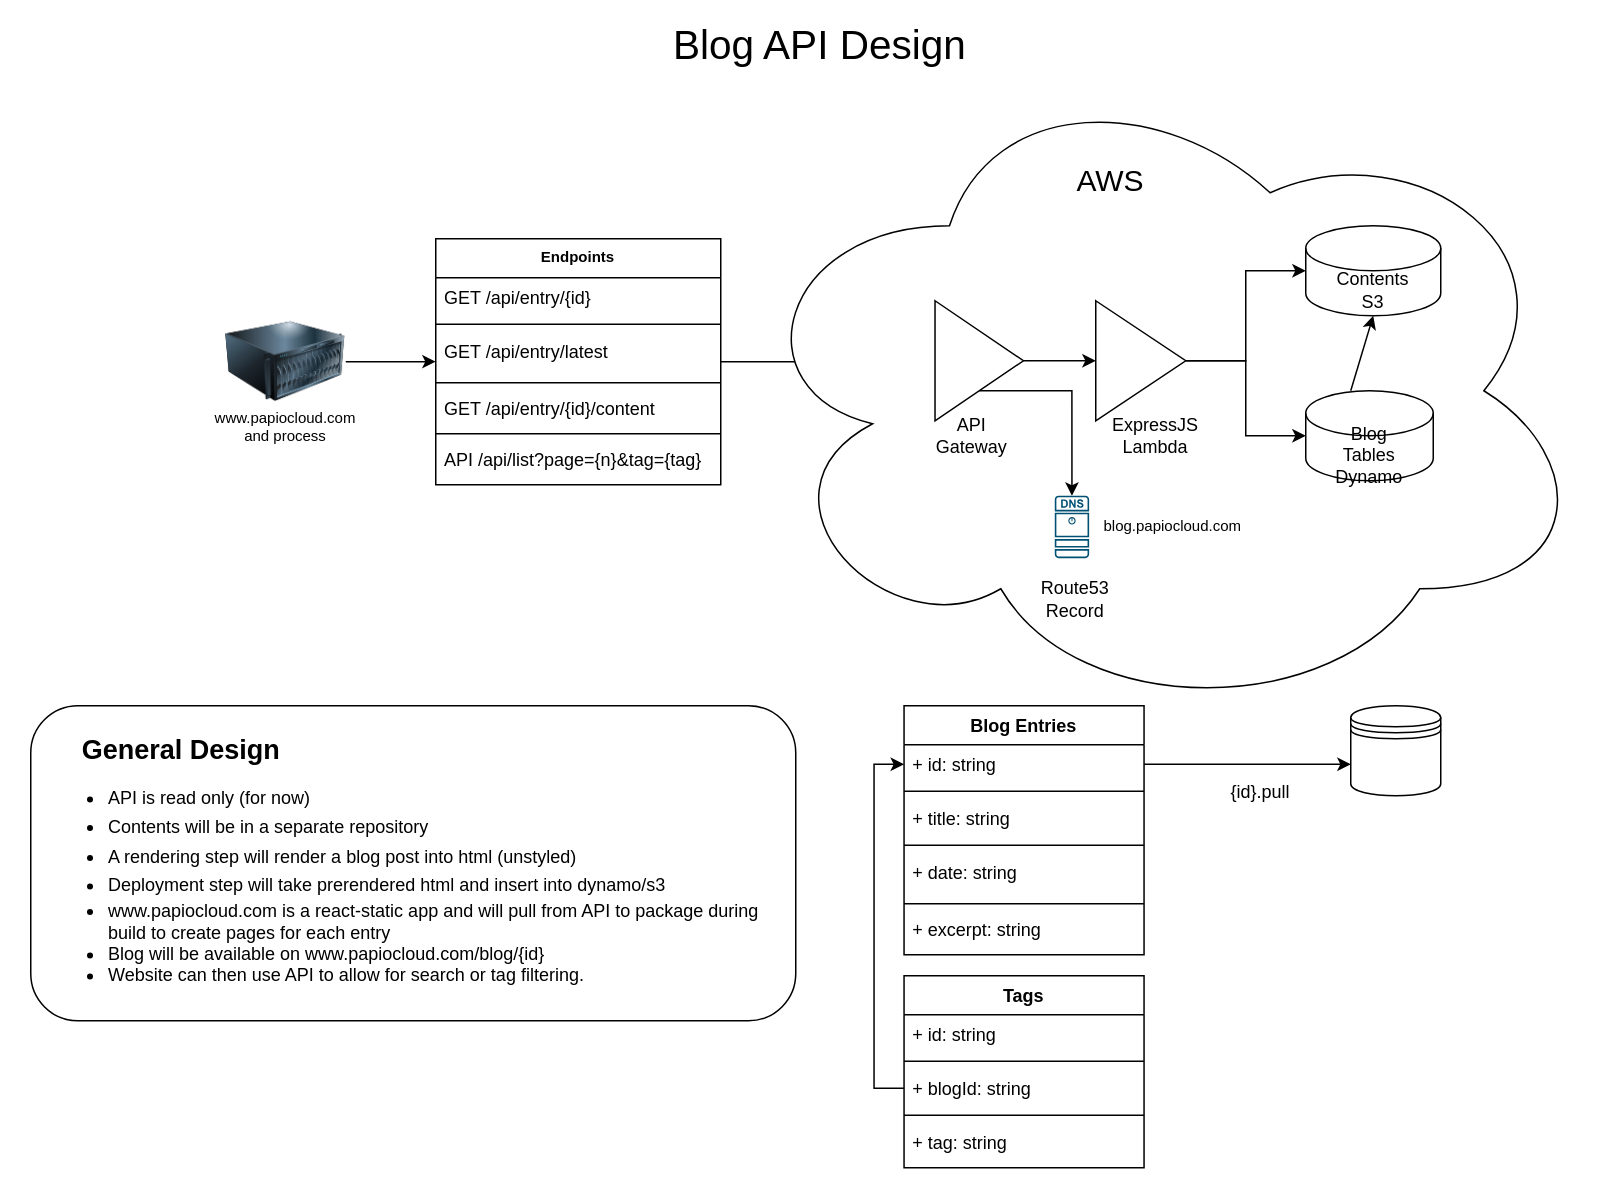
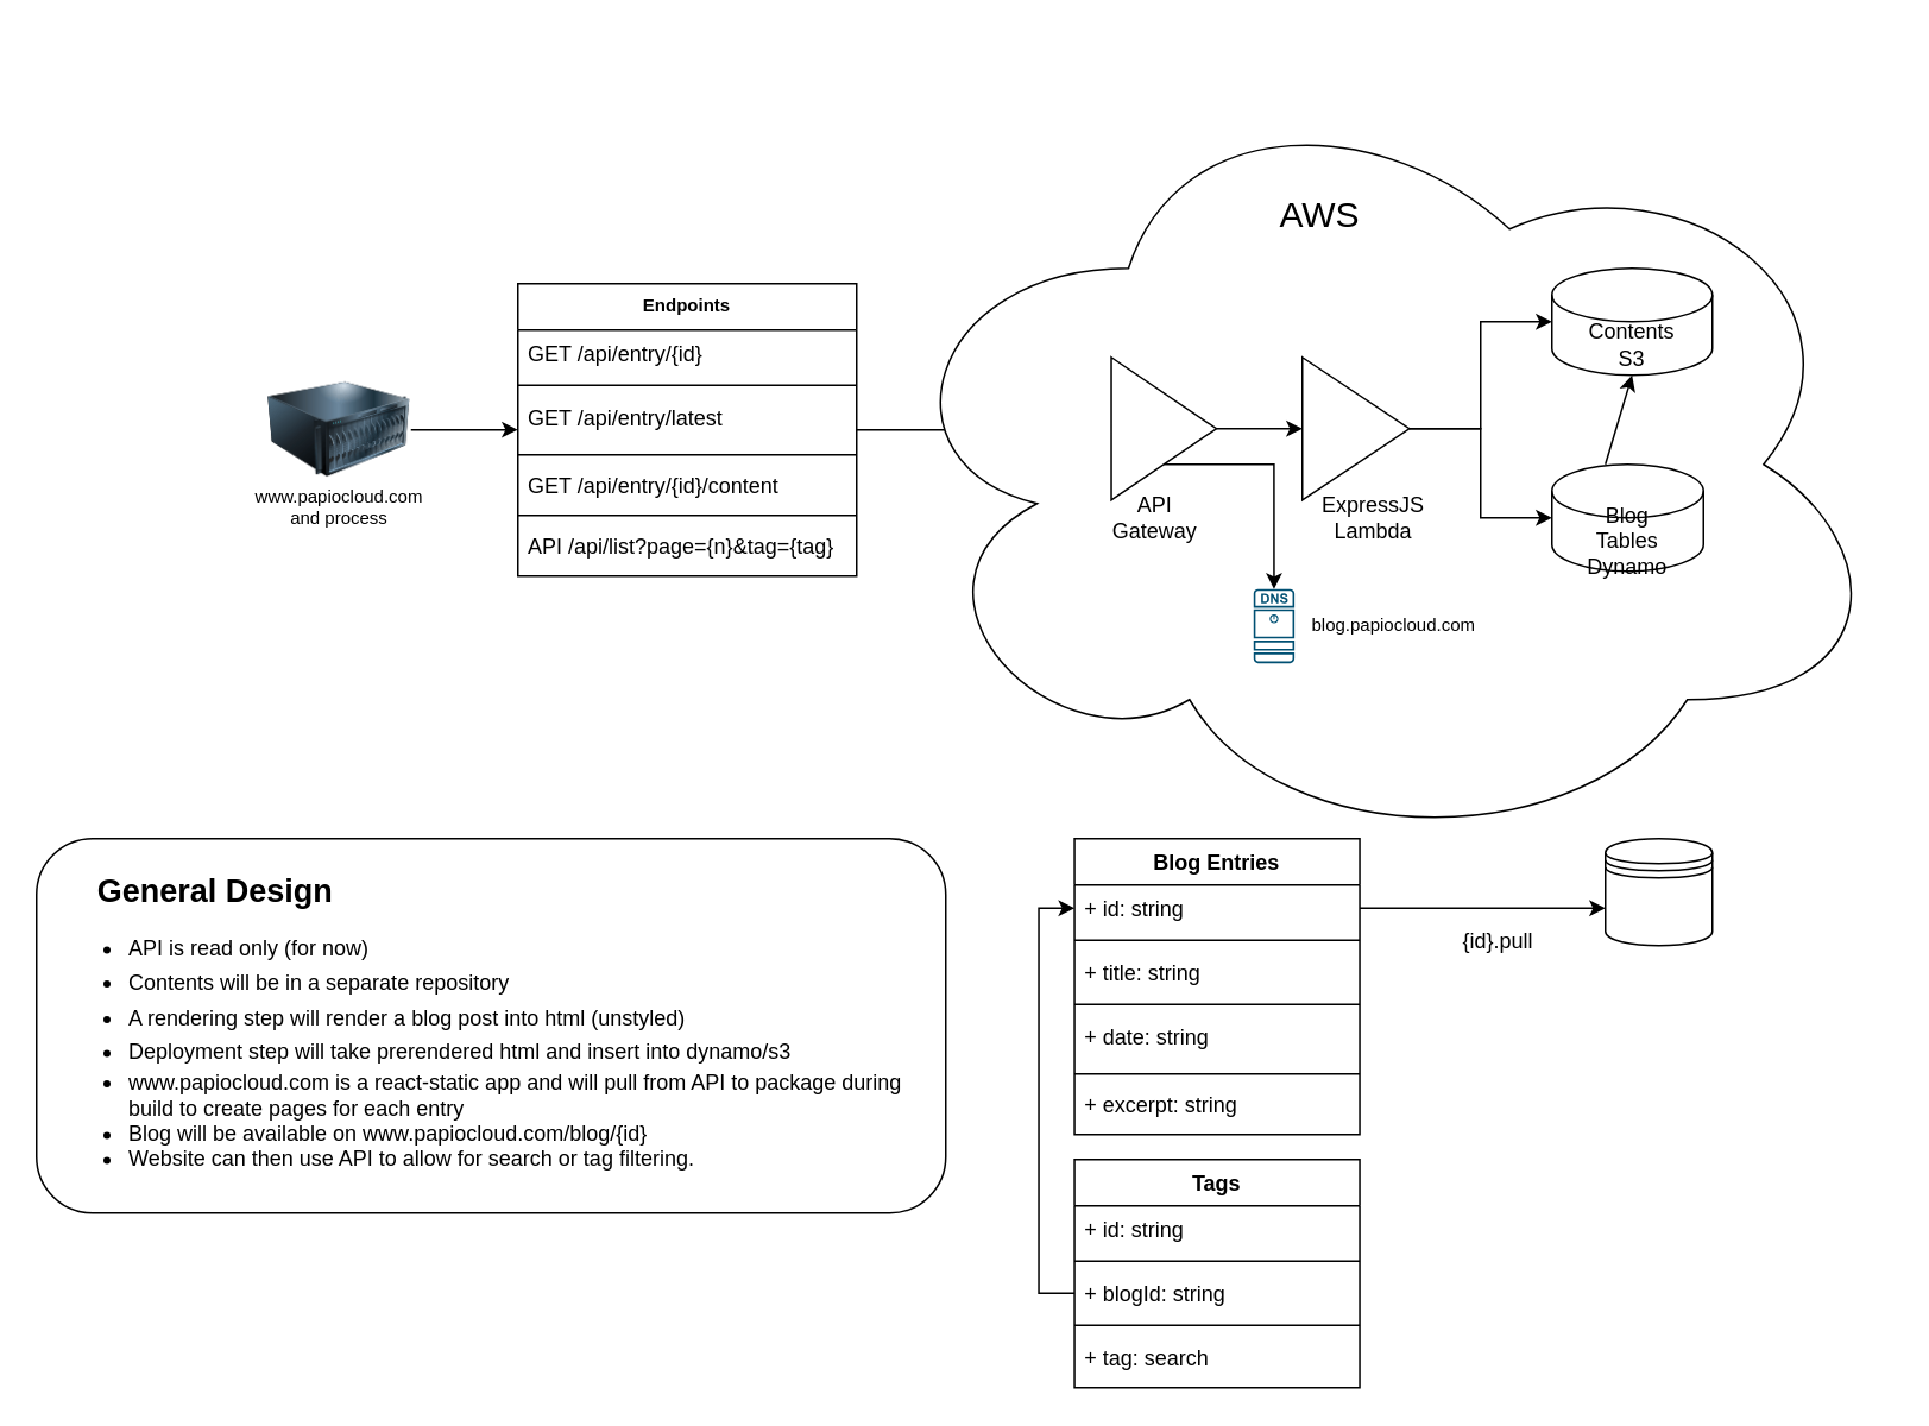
  <mxCell id="0" />
  <mxCell id="1" parent="0" />
  <mxCell id="2" style="edgeStyle=orthogonalEdgeStyle;rounded=0;orthogonalLoop=1;jettySize=auto;html=1;entryX=0;entryY=0.5;entryDx=0;entryDy=0;fontSize=10;" parent="1" source="4" target="37" edge="1"><mxGeometry relative="1" as="geometry" /></mxCell>
  <mxCell id="3" value="" style="group" parent="1" vertex="1" connectable="0"><mxGeometry x="180" y="158.62" width="300" height="164" as="geometry" /></mxCell>
  <mxCell id="4" value="Endpoints" style="swimlane;fontStyle=1;align=center;verticalAlign=top;childLayout=stackLayout;horizontal=1;startSize=26;horizontalStack=0;resizeParent=1;resizeParentMax=0;resizeLast=0;collapsible=1;marginBottom=0;fontSize=10;" parent="3" vertex="1"><mxGeometry x="110" width="190" height="164" as="geometry" /></mxCell>
  <mxCell id="5" value="GET /api/entry/{id}" style="text;strokeColor=none;fillColor=none;align=left;verticalAlign=top;spacingLeft=4;spacingRight=4;overflow=hidden;rotatable=0;points=[[0,0.5],[1,0.5]];portConstraint=eastwest;opacity=0;" parent="4" vertex="1"><mxGeometry y="26" width="190" height="26" as="geometry" /></mxCell>
  <mxCell id="6" value="" style="line;strokeWidth=1;rotatable=0;dashed=0;labelPosition=right;align=left;verticalAlign=middle;spacingTop=0;spacingLeft=6;points=[];portConstraint=eastwest;fontSize=10;" parent="4" vertex="1"><mxGeometry y="52" width="190" height="10" as="geometry" /></mxCell>
  <mxCell id="7" value="GET /api/entry/latest" style="text;strokeColor=none;fillColor=none;spacingLeft=4;spacingRight=4;overflow=hidden;rotatable=0;points=[[0,0.5],[1,0.5]];portConstraint=eastwest;fontSize=12;align=left;opacity=0;" parent="4" vertex="1"><mxGeometry y="62" width="190" height="30" as="geometry" /></mxCell>
  <mxCell id="8" value="" style="line;strokeWidth=1;fillColor=none;align=left;verticalAlign=middle;spacingTop=-1;spacingLeft=3;spacingRight=3;rotatable=0;labelPosition=right;points=[];portConstraint=eastwest;" parent="4" vertex="1"><mxGeometry y="92" width="190" height="8" as="geometry" /></mxCell>
  <mxCell id="9" value="GET /api/entry/{id}/content" style="text;strokeColor=none;fillColor=none;align=left;verticalAlign=top;spacingLeft=4;spacingRight=4;overflow=hidden;rotatable=0;points=[[0,0.5],[1,0.5]];portConstraint=eastwest;opacity=0;" parent="4" vertex="1"><mxGeometry y="100" width="190" height="26" as="geometry" /></mxCell>
  <mxCell id="10" value="" style="line;strokeWidth=1;fillColor=none;align=left;verticalAlign=middle;spacingTop=-1;spacingLeft=3;spacingRight=3;rotatable=0;labelPosition=right;points=[];portConstraint=eastwest;fontSize=10;" parent="4" vertex="1"><mxGeometry y="126" width="190" height="8" as="geometry" /></mxCell>
  <mxCell id="11" value="API /api/list?page={n}&amp;tag={tag}" style="text;strokeColor=none;fillColor=none;spacingLeft=4;spacingRight=4;overflow=hidden;rotatable=0;points=[[0,0.5],[1,0.5]];portConstraint=eastwest;fontSize=12;opacity=0;" parent="4" vertex="1"><mxGeometry y="134" width="190" height="30" as="geometry" /></mxCell>
  <mxCell id="12" style="edgeStyle=orthogonalEdgeStyle;rounded=0;orthogonalLoop=1;jettySize=auto;html=1;entryX=0;entryY=0.5;entryDx=0;entryDy=0;fontSize=10;exitX=1;exitY=0.5;exitDx=0;exitDy=0;" parent="3" source="15" target="4" edge="1"><mxGeometry relative="1" as="geometry"><mxPoint x="75.6" y="82.08" as="sourcePoint" /></mxGeometry></mxCell>
  <mxCell id="13" value="" style="group" parent="3" vertex="1" connectable="0"><mxGeometry x="-30" y="42" width="80" height="97.38" as="geometry" /></mxCell>
  <mxCell id="14" value="www.papiocloud.com and process" style="text;html=1;strokeColor=none;fillColor=none;align=center;verticalAlign=middle;whiteSpace=wrap;rounded=0;fontSize=10;" parent="13" vertex="1"><mxGeometry x="20" y="69.38" width="40" height="28" as="geometry" /></mxCell>
  <mxCell id="15" value="" style="image;html=1;image=img/lib/clip_art/computers/Server_128x128.png;fontSize=12;strokeColor=#000000;align=left;" parent="13" vertex="1"><mxGeometry width="80" height="80" as="geometry" /></mxCell>
  <mxCell id="16" value="Blog Entries" style="swimlane;fontStyle=1;align=center;verticalAlign=top;childLayout=stackLayout;horizontal=1;startSize=26;horizontalStack=0;resizeParent=1;resizeParentMax=0;resizeLast=0;collapsible=1;marginBottom=0;fontSize=12;" parent="1" vertex="1"><mxGeometry x="602.2" y="470" width="160" height="166" as="geometry" /></mxCell>
  <mxCell id="17" value="+ id: string" style="text;strokeColor=none;fillColor=none;align=left;verticalAlign=top;spacingLeft=4;spacingRight=4;overflow=hidden;rotatable=0;points=[[0,0.5],[1,0.5]];portConstraint=eastwest;opacity=0;" parent="16" vertex="1"><mxGeometry y="26" width="160" height="26" as="geometry" /></mxCell>
  <mxCell id="18" value="" style="line;strokeWidth=1;rotatable=0;dashed=0;labelPosition=right;align=left;verticalAlign=middle;spacingTop=0;spacingLeft=6;points=[];portConstraint=eastwest;fontSize=10;" parent="16" vertex="1"><mxGeometry y="52" width="160" height="10" as="geometry" /></mxCell>
  <mxCell id="19" value="+ title: string" style="text;strokeColor=none;fillColor=none;align=left;verticalAlign=top;spacingLeft=4;spacingRight=4;overflow=hidden;rotatable=0;points=[[0,0.5],[1,0.5]];portConstraint=eastwest;fontSize=12;opacity=0;" parent="16" vertex="1"><mxGeometry y="62" width="160" height="26" as="geometry" /></mxCell>
  <mxCell id="20" value="" style="line;strokeWidth=1;rotatable=0;dashed=0;labelPosition=right;align=left;verticalAlign=middle;spacingTop=0;spacingLeft=6;points=[];portConstraint=eastwest;fontSize=12;" parent="16" vertex="1"><mxGeometry y="88" width="160" height="10" as="geometry" /></mxCell>
  <mxCell id="21" value="+ date: string" style="text;strokeColor=none;fillColor=none;spacingLeft=4;spacingRight=4;overflow=hidden;rotatable=0;points=[[0,0.5],[1,0.5]];portConstraint=eastwest;fontSize=12;align=left;opacity=0;" parent="16" vertex="1"><mxGeometry y="98" width="160" height="30" as="geometry" /></mxCell>
  <mxCell id="22" value="" style="line;strokeWidth=1;fillColor=none;align=left;verticalAlign=middle;spacingTop=-1;spacingLeft=3;spacingRight=3;rotatable=0;labelPosition=right;points=[];portConstraint=eastwest;fontSize=10;" parent="16" vertex="1"><mxGeometry y="128" width="160" height="8" as="geometry" /></mxCell>
  <mxCell id="23" value="+ excerpt: string" style="text;strokeColor=none;fillColor=none;spacingLeft=4;spacingRight=4;overflow=hidden;rotatable=0;points=[[0,0.5],[1,0.5]];portConstraint=eastwest;fontSize=12;opacity=0;" parent="16" vertex="1"><mxGeometry y="136" width="160" height="30" as="geometry" /></mxCell>
  <mxCell id="24" value="" style="group" parent="1" vertex="1" connectable="0"><mxGeometry x="490" y="40" width="570" height="440" as="geometry" /></mxCell>
  <mxCell id="25" value="" style="ellipse;shape=cloud;whiteSpace=wrap;html=1;" parent="24" vertex="1"><mxGeometry width="570" height="440" as="geometry" /></mxCell>
  <mxCell id="26" value="Blog&lt;br&gt;Tables&lt;br&gt;Dynamo" style="shape=cylinder3;whiteSpace=wrap;html=1;boundedLbl=1;backgroundOutline=1;size=15;" parent="24" vertex="1"><mxGeometry x="380" y="220" width="85" height="60" as="geometry" /></mxCell>
  <mxCell id="27" value="Contents&lt;br&gt;S3" style="shape=cylinder3;whiteSpace=wrap;html=1;boundedLbl=1;backgroundOutline=1;size=15;" parent="24" vertex="1"><mxGeometry x="380" y="110" width="90" height="60" as="geometry" /></mxCell>
  <mxCell id="28" value="" style="endArrow=classic;html=1;entryX=0.5;entryY=1;entryDx=0;entryDy=0;entryPerimeter=0;" parent="24" target="27" edge="1"><mxGeometry width="50" height="50" relative="1" as="geometry"><mxPoint x="410" y="220" as="sourcePoint" /><mxPoint x="350" y="420" as="targetPoint" /></mxGeometry></mxCell>
  <mxCell id="29" value="" style="group" parent="24" vertex="1" connectable="0"><mxGeometry x="240" y="160" width="75" height="100" as="geometry" /></mxCell>
  <mxCell id="30" value="" style="triangle;whiteSpace=wrap;html=1;" parent="29" vertex="1"><mxGeometry width="60" height="80" as="geometry" /></mxCell>
  <mxCell id="31" value="ExpressJS Lambda" style="text;html=1;strokeColor=none;fillColor=none;align=center;verticalAlign=middle;whiteSpace=wrap;rounded=0;" parent="29" vertex="1"><mxGeometry x="5" y="80" width="70" height="20" as="geometry" /></mxCell>
  <mxCell id="32" style="edgeStyle=orthogonalEdgeStyle;rounded=0;orthogonalLoop=1;jettySize=auto;html=1;exitX=1;exitY=0.5;exitDx=0;exitDy=0;entryX=0;entryY=0.5;entryDx=0;entryDy=0;" parent="24" source="37" target="30" edge="1"><mxGeometry relative="1" as="geometry" /></mxCell>
  <mxCell id="33" style="edgeStyle=orthogonalEdgeStyle;rounded=0;orthogonalLoop=1;jettySize=auto;html=1;" parent="24" source="30" target="27" edge="1"><mxGeometry relative="1" as="geometry" /></mxCell>
  <mxCell id="34" style="edgeStyle=orthogonalEdgeStyle;rounded=0;orthogonalLoop=1;jettySize=auto;html=1;" parent="24" source="30" target="26" edge="1"><mxGeometry relative="1" as="geometry" /></mxCell>
  <mxCell id="35" value="&lt;font style=&quot;font-size: 20px&quot;&gt;AWS&lt;/font&gt;" style="text;html=1;strokeColor=none;fillColor=none;align=center;verticalAlign=middle;whiteSpace=wrap;rounded=0;" parent="24" vertex="1"><mxGeometry x="226.6" y="60.606" width="45.6" height="36.364" as="geometry" /></mxCell>
  <mxCell id="36" value="" style="group" parent="24" vertex="1" connectable="0"><mxGeometry x="123.017" y="160" width="68.793" height="100" as="geometry" /></mxCell>
  <mxCell id="37" value="" style="triangle;whiteSpace=wrap;html=1;" parent="36" vertex="1"><mxGeometry x="9.828" width="58.966" height="80" as="geometry" /></mxCell>
  <mxCell id="38" value="API Gateway" style="text;html=1;strokeColor=none;fillColor=none;align=center;verticalAlign=middle;whiteSpace=wrap;rounded=0;" parent="36" vertex="1"><mxGeometry y="80" width="68.793" height="20" as="geometry" /></mxCell>
  <mxCell id="39" style="edgeStyle=orthogonalEdgeStyle;rounded=0;orthogonalLoop=1;jettySize=auto;html=1;exitX=0.5;exitY=1;exitDx=0;exitDy=0;entryX=0.5;entryY=0;entryDx=0;entryDy=0;entryPerimeter=0;" parent="24" source="37" target="42" edge="1"><mxGeometry x="10" as="geometry" /></mxCell>
  <mxCell id="40" value="" style="group" parent="24" vertex="1" connectable="0"><mxGeometry x="206.552" y="290" width="104.959" height="79" as="geometry" /></mxCell>
  <mxCell id="41" value="" style="group" parent="40" vertex="1" connectable="0"><mxGeometry width="39.31" height="79" as="geometry" /></mxCell>
  <mxCell id="42" value="" style="points=[[0.015,0.015,0],[0.985,0.015,0],[0.985,0.985,0],[0.015,0.985,0],[0.25,0,0],[0.5,0,0],[0.75,0,0],[1,0.25,0],[1,0.5,0],[1,0.75,0],[0.75,1,0],[0.5,1,0],[0.25,1,0],[0,0.75,0],[0,0.5,0],[0,0.25,0]];verticalLabelPosition=bottom;html=1;verticalAlign=top;aspect=fixed;align=center;pointerEvents=1;shape=mxgraph.cisco19.dns_server;fillColor=#005073;strokeColor=none;" parent="41" vertex="1"><mxGeometry x="6.142" width="22.894" height="41.626" as="geometry" /></mxCell>
- <mxCell id="43" value="Route53 Record" style="text;html=1;strokeColor=none;fillColor=none;align=center;verticalAlign=middle;whiteSpace=wrap;rounded=0;" parent="41" vertex="1"><mxGeometry y="59" width="39.31" height="20" as="geometry" /></mxCell>
  <mxCell id="44" value="blog.papiocloud.com" style="text;html=1;strokeColor=none;fillColor=none;align=center;verticalAlign=middle;whiteSpace=wrap;rounded=0;fontSize=10;" parent="40" vertex="1"><mxGeometry x="65.648" y="10" width="39.31" height="20" as="geometry" /></mxCell>
  <mxCell id="45" value="" style="group" parent="1" vertex="1" connectable="0"><mxGeometry x="890" y="460" width="80" height="115" as="geometry" /></mxCell>
  <mxCell id="46" value="" style="shape=datastore;whiteSpace=wrap;html=1;fontSize=18;strokeColor=#000000;align=left;" parent="45" vertex="1"><mxGeometry x="10" y="10" width="60" height="60" as="geometry" /></mxCell>
  <mxCell id="47" value="{id}.pull" style="text;html=1;strokeColor=none;fillColor=none;align=center;verticalAlign=middle;whiteSpace=wrap;rounded=0;fontSize=12;" parent="1" vertex="1"><mxGeometry x="820" y="517.5" width="40" height="20" as="geometry" /></mxCell>
- <mxCell id="48" value="Blog API Design&amp;nbsp;" style="text;html=1;strokeColor=none;fillColor=none;align=center;verticalAlign=middle;whiteSpace=wrap;rounded=0;fontSize=27;" parent="1" vertex="1"><mxGeometry x="445" y="20" width="210" height="20" as="geometry" /></mxCell>
  <mxCell id="49" value="" style="group" parent="1" vertex="1" connectable="0"><mxGeometry x="20" y="470" width="510" height="210" as="geometry" /></mxCell>
  <mxCell id="50" value="" style="rounded=1;whiteSpace=wrap;html=1;fontSize=12;strokeColor=#000000;align=left;" parent="49" vertex="1"><mxGeometry width="510" height="210" as="geometry" /></mxCell>
  <mxCell id="51" value="&lt;ul style=&quot;line-height: 160%&quot;&gt;&lt;li&gt;API is read only (for now)&lt;/li&gt;&lt;li&gt;Contents will be in a separate repository&lt;/li&gt;&lt;li&gt;A rendering step will render a blog post into html (unstyled)&lt;/li&gt;&lt;li&gt;Deployment step will take prerendered html and insert into dynamo/s3&lt;/li&gt;&lt;li style=&quot;line-height: 120%&quot;&gt;www.papiocloud.com is a react-static app and will pull from API to package during build to create pages for each entry&lt;/li&gt;&lt;li style=&quot;line-height: 120%&quot;&gt;Blog will be available on www.papiocloud.com/blog/{id}&lt;/li&gt;&lt;li style=&quot;line-height: 120%&quot;&gt;Website can then use API to allow for search or tag filtering.&amp;nbsp;&lt;/li&gt;&lt;/ul&gt;" style="text;html=1;strokeColor=none;fillColor=none;align=left;verticalAlign=middle;whiteSpace=wrap;rounded=0;fontSize=12;" parent="49" vertex="1"><mxGeometry x="10" y="60" width="480" height="120" as="geometry" /></mxCell>
  <mxCell id="52" value="General Design" style="text;strokeColor=none;fillColor=none;html=1;fontSize=18;fontStyle=1;verticalAlign=middle;align=center;" parent="49" vertex="1"><mxGeometry x="50" y="10" width="100" height="40" as="geometry" /></mxCell>
  <mxCell id="53" value="Tags" style="swimlane;fontStyle=1;align=center;verticalAlign=top;childLayout=stackLayout;horizontal=1;startSize=26;horizontalStack=0;resizeParent=1;resizeParentMax=0;resizeLast=0;collapsible=1;marginBottom=0;fontSize=12;" parent="1" vertex="1"><mxGeometry x="602.2" y="650" width="160" height="128" as="geometry" /></mxCell>
  <mxCell id="54" value="+ id: string" style="text;strokeColor=none;fillColor=none;align=left;verticalAlign=top;spacingLeft=4;spacingRight=4;overflow=hidden;rotatable=0;points=[[0,0.5],[1,0.5]];portConstraint=eastwest;opacity=0;" parent="53" vertex="1"><mxGeometry y="26" width="160" height="26" as="geometry" /></mxCell>
  <mxCell id="55" value="" style="line;strokeWidth=1;rotatable=0;dashed=0;labelPosition=right;align=left;verticalAlign=middle;spacingTop=0;spacingLeft=6;points=[];portConstraint=eastwest;fontSize=10;" parent="53" vertex="1"><mxGeometry y="52" width="160" height="10" as="geometry" /></mxCell>
  <mxCell id="56" value="+ blogId: string" style="text;strokeColor=none;fillColor=none;align=left;verticalAlign=top;spacingLeft=4;spacingRight=4;overflow=hidden;rotatable=0;points=[[0,0.5],[1,0.5]];portConstraint=eastwest;fontSize=12;opacity=0;" parent="53" vertex="1"><mxGeometry y="62" width="160" height="26" as="geometry" /></mxCell>
  <mxCell id="57" value="" style="line;strokeWidth=1;rotatable=0;dashed=0;labelPosition=right;align=left;verticalAlign=middle;spacingTop=0;spacingLeft=6;points=[];portConstraint=eastwest;fontSize=12;" parent="53" vertex="1"><mxGeometry y="88" width="160" height="10" as="geometry" /></mxCell>
- <mxCell id="58" value="+ tag: string" style="text;strokeColor=none;fillColor=none;spacingLeft=4;spacingRight=4;overflow=hidden;rotatable=0;points=[[0,0.5],[1,0.5]];portConstraint=eastwest;fontSize=12;align=left;opacity=0;" parent="53" vertex="1"><mxGeometry y="98" width="160" height="30" as="geometry" /></mxCell>
+ <mxCell id="58" value="+ tag: search" style="text;strokeColor=none;fillColor=none;spacingLeft=4;spacingRight=4;overflow=hidden;rotatable=0;points=[[0,0.5],[1,0.5]];portConstraint=eastwest;fontSize=12;align=left;opacity=0;" parent="53" vertex="1"><mxGeometry y="98" width="160" height="30" as="geometry" /></mxCell>
  <mxCell id="59" style="edgeStyle=orthogonalEdgeStyle;rounded=0;orthogonalLoop=1;jettySize=auto;html=1;exitX=0;exitY=0.5;exitDx=0;exitDy=0;entryX=0;entryY=0.5;entryDx=0;entryDy=0;fontSize=18;" parent="1" source="56" target="17" edge="1"><mxGeometry relative="1" as="geometry" /></mxCell>
  <mxCell id="60" style="edgeStyle=orthogonalEdgeStyle;rounded=0;orthogonalLoop=1;jettySize=auto;html=1;fontSize=18;" parent="1" source="17" edge="1"><mxGeometry relative="1" as="geometry"><mxPoint x="900" y="509" as="targetPoint" /></mxGeometry></mxCell>
